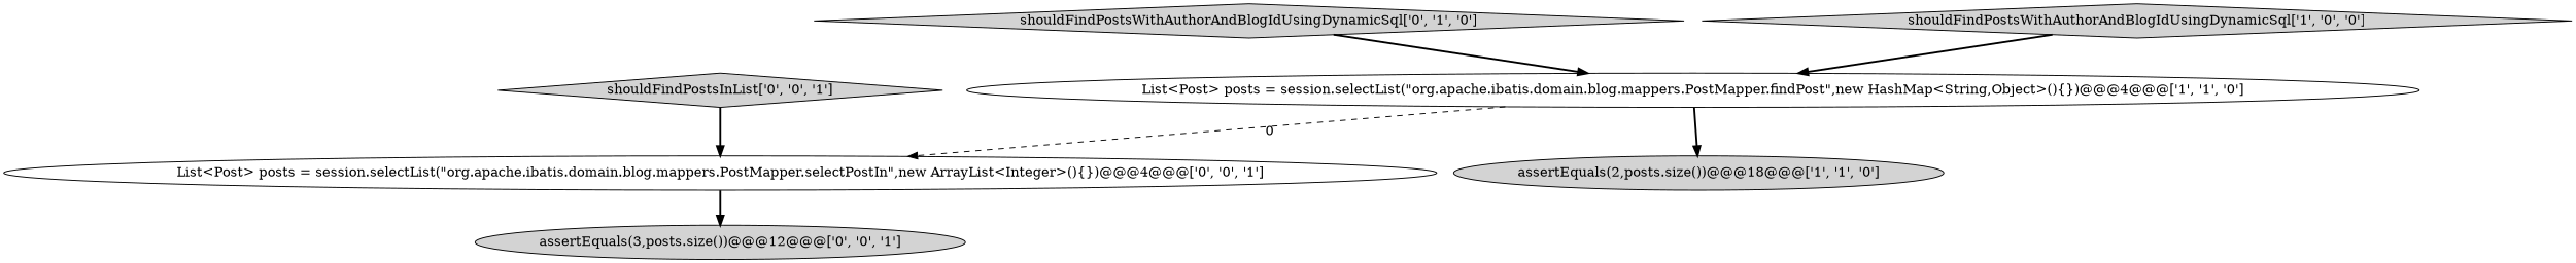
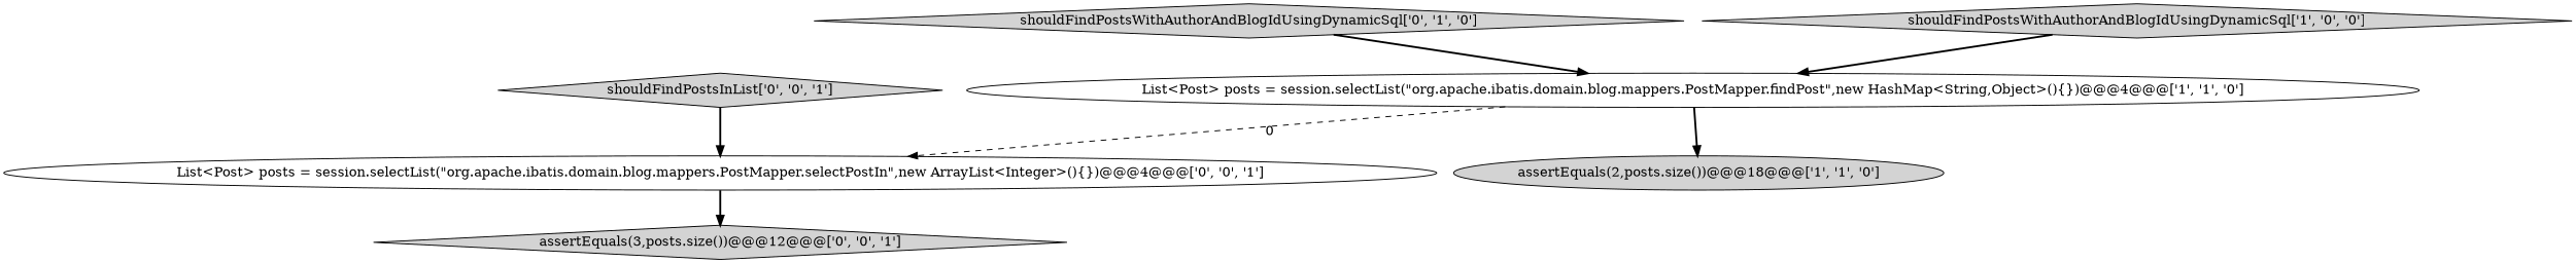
  digraph {
    node [fillcolor=lightgray shape=ellipse style=filled]
    edge [style=bold]
    n1 [label="assertEquals(2,posts.size())@@@18@@@['1', '1', '0']"]
    n2 [label="shouldFindPostsInList['0', '0', '1']" shape=diamond]
    n3 [fillcolor=white label="List<Post> posts = session.selectList(\"org.apache.ibatis.domain.blog.mappers.PostMapper.selectPostIn\",new ArrayList<Integer>(){})@@@4@@@['0', '0', '1']"]
-   n4 [label="assertEquals(3,posts.size())@@@12@@@['0', '0', '1']"]
+   n4 [label="assertEquals(3,posts.size())@@@12@@@['0', '0', '1']" shape=diamond]
    n5 [label="shouldFindPostsWithAuthorAndBlogIdUsingDynamicSql['0', '1', '0']" shape=diamond]
    n6 [fillcolor=white label="List<Post> posts = session.selectList(\"org.apache.ibatis.domain.blog.mappers.PostMapper.findPost\",new HashMap<String,Object>(){})@@@4@@@['1', '1', '0']"]
    n7 [label="shouldFindPostsWithAuthorAndBlogIdUsingDynamicSql['1', '0', '0']" shape=diamond]
    n2 -> n3
    n3 -> n4
    n5 -> n6
    n6 -> n1
    n6 -> n3 [label=0 style=dashed]
    n7 -> n6
  }
